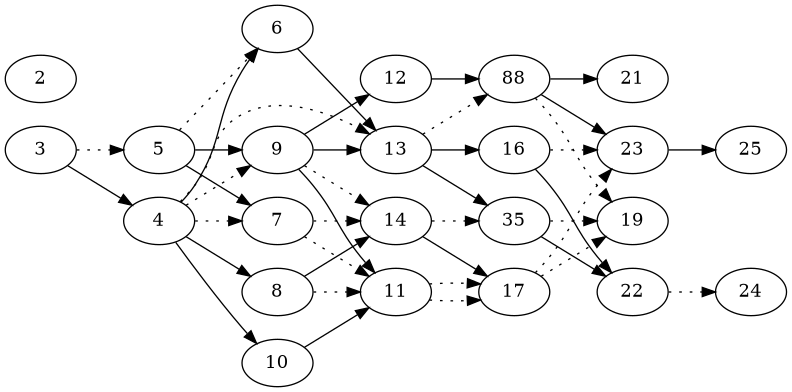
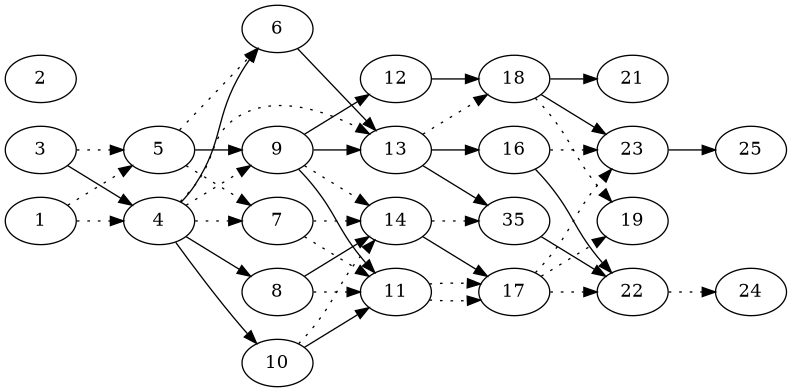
  digraph {
    rankdir=LR
    node [alpha=0.11]
    edge [style=dotted]
+   1 [expect_size=25032704]
    4 [expect_size=14382080]
    5 [alpha=0.07 expect_size=41870336]
    6 [alpha=0.09 expect_size=49018880]
    7 [alpha=0.12 expect_size=46810112]
    8 [alpha=0.14 expect_size=22109184]
    9 [expect_size=40909824]
    10 [alpha=0.08 expect_size=21552128]
    13 [alpha=0.02 expect_size=6961152]
    11 [alpha=0.06 expect_size=25903104]
    14 [alpha=0.05 expect_size=24426496]
    12 [alpha=0.07 expect_size=51705856]
    2 [alpha=0.01 expect_size=49945600]
    3 [alpha=0.07 expect_size=50468864]
-   18 [alpha=0.07 expect_size=22825984 label=88]
+   18 [alpha=0.07 expect_size=22825984]
    n16 [alpha=0.04 expect_size=50311168 label=35]
    16 [alpha=0.10 expect_size=19540992]
    17 [alpha=0.16 expect_size=40771584]
    19 [alpha=0.18 expect_size=7655424]
    23 [expect_size=35969024]
    21 [expect_size=5329920]
    22 [alpha=0.01 expect_size=20585472]
    24 [alpha=0.04 expect_size=40742912]
    25 [alpha=0.12 expect_size=5277696]
+   1 -> 4
+   1 -> 5
    4 -> 6 [style=solid]
    4 -> 7
    4 -> 8 [style=solid]
    4 -> 9
    4 -> 10 [style=solid]
    4 -> 13
    5 -> 6
-   5 -> 7 [style=solid]
+   5 -> 7
    5 -> 9 [style=solid]
    6 -> 13 [style=solid]
    7 -> 11
    7 -> 14
    8 -> 11
    8 -> 14 [style=solid]
    9 -> 13 [style=solid]
    9 -> 11 [style=solid]
    9 -> 14
    9 -> 12 [style=solid]
    10 -> 11 [style=solid]
+   10 -> 14
    13 -> 18
    13 -> n16 [style=solid]
    13 -> 16 [style=solid]
    11 -> 17
    11 -> 17
    14 -> n16
    14 -> 17 [style=solid]
    12 -> 18 [style=solid]
    3 -> 4 [style=solid]
    3 -> 5
    18 -> 19
    18 -> 23 [style=solid]
    18 -> 21 [style=solid]
-   n16 -> 19
    n16 -> 22 [style=solid]
    16 -> 23
    16 -> 22 [style=solid]
    17 -> 19
    17 -> 23
+   17 -> 22
    23 -> 25 [style=solid]
    22 -> 24
  }
